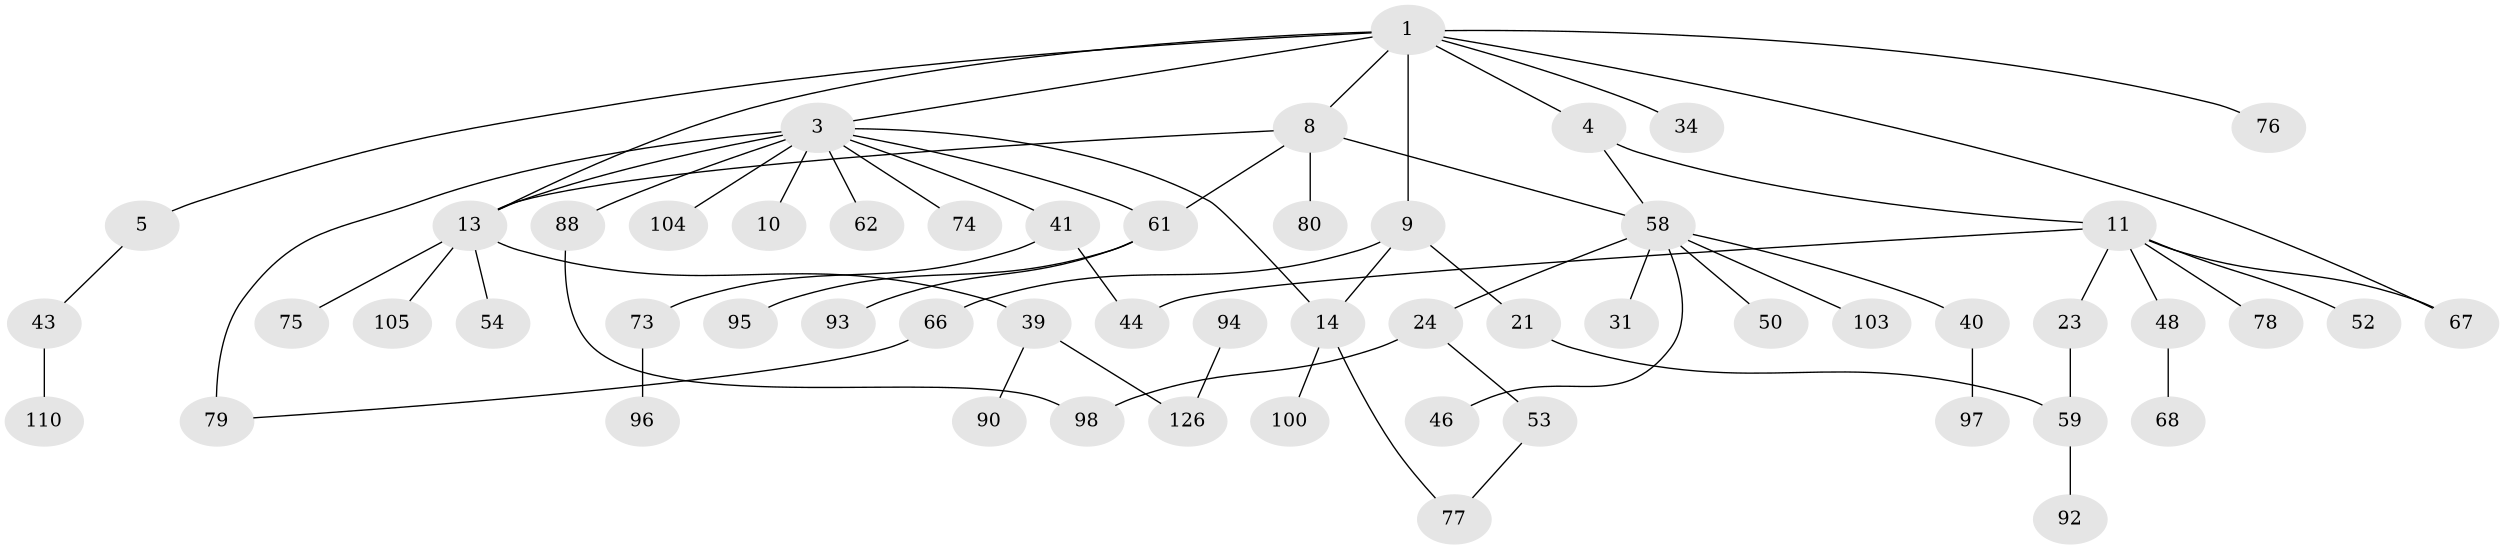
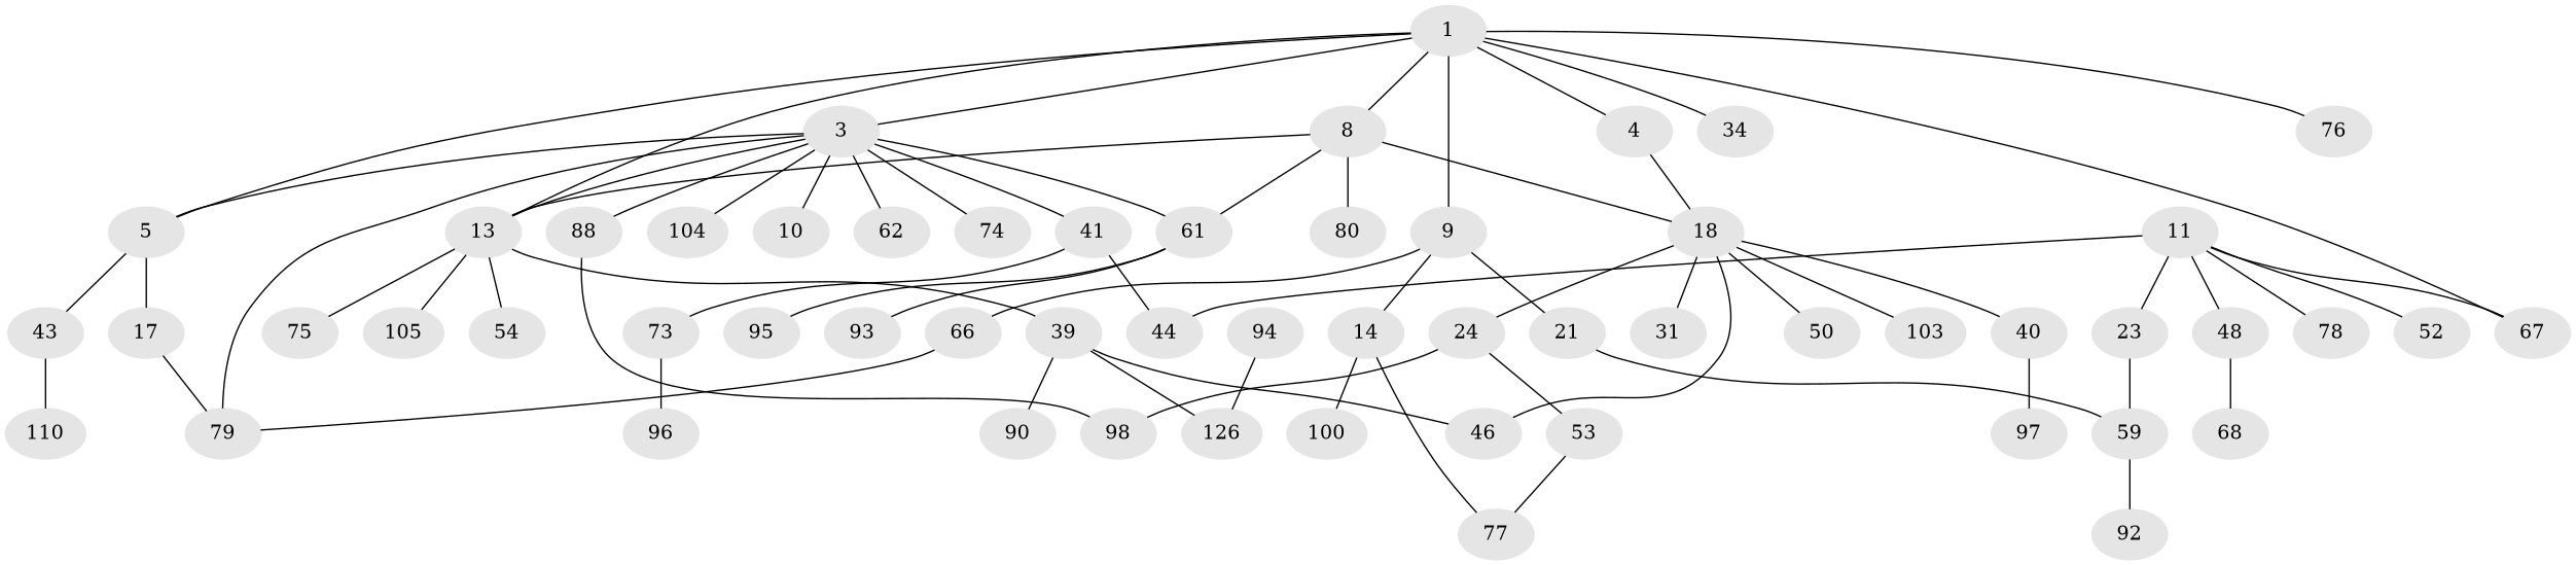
  graph {
    node [color=gray90 style=filled]
    1 [super="+7+2"]
    3 [super="+55+28+6+25"]
    4 [super="+57"]
    5 [super="+30+107"]
    8 [super="+69+12"]
    9 [super="+36+32+70"]
    13 [super="+19+87+83+101"]
    34
    67
    76
    14 [super="+71"]
    10 [super="+64"]
    41 [super="+51+49"]
    61 [super="+102"]
    62
    74
    79
    88
    104
    11 [super="+15+16+42"]
-   18 [super="+26+82+35" label=58]
+   18 [super="+26+82+35"]
+   17 [super="+22"]
    43
    80
    21 [super="+58"]
    66
    39 [super="+65"]
    54
    75
    105 [super="+114"]
    77
    100
    44
    73
    93
    95
    98 [super="+109"]
    23 [super="+38+60"]
    48
    52
    78
    24 [super="+108"]
    31 [super="+81"]
    40 [super="+72"]
    46 [super="+115"]
    50
    103
    110
    59 [super="+112"]
    68
    n51 [label=126]
    94
    90
    53 [super="+113"]
    97
    n56 [label=92]
    96
    1 -- 3
    1 -- 4
    1 -- 5
    1 -- 8
    1 -- 9
    1 -- 13
    1 -- 34
    1 -- 67
    1 -- 76
    3 -- 13
-   3 -- 14
+   3 -- 5
    3 -- 10
    3 -- 41
    3 -- 61
    3 -- 62
    3 -- 74
    3 -- 79
    3 -- 88
    3 -- 104
-   4 -- 11
    4 -- 18
+   5 -- 17
    5 -- 43
    8 -- 13
    8 -- 61
    8 -- 18
    8 -- 80
    9 -- 14
    9 -- 21
    9 -- 66
    13 -- 39
    13 -- 54
    13 -- 75
    13 -- 105
    14 -- 77
    14 -- 100
    41 -- 44
    41 -- 73
    61 -- 93
    61 -- 95
    88 -- 98
    11 -- 67
    11 -- 44
    11 -- 23
    11 -- 48
    11 -- 52
    11 -- 78
    18 -- 24
    18 -- 31
    18 -- 40
    18 -- 46
    18 -- 50
    18 -- 103
+   17 -- 79
    43 -- 110
    21 -- 59
    66 -- 79
+   39 -- 46
    39 -- n51
    39 -- 90
    73 -- 96
    23 -- 59
    48 -- 68
    24 -- 98
    24 -- 53
    40 -- 97
    59 -- n56
    94 -- n51
    53 -- 77
  }
